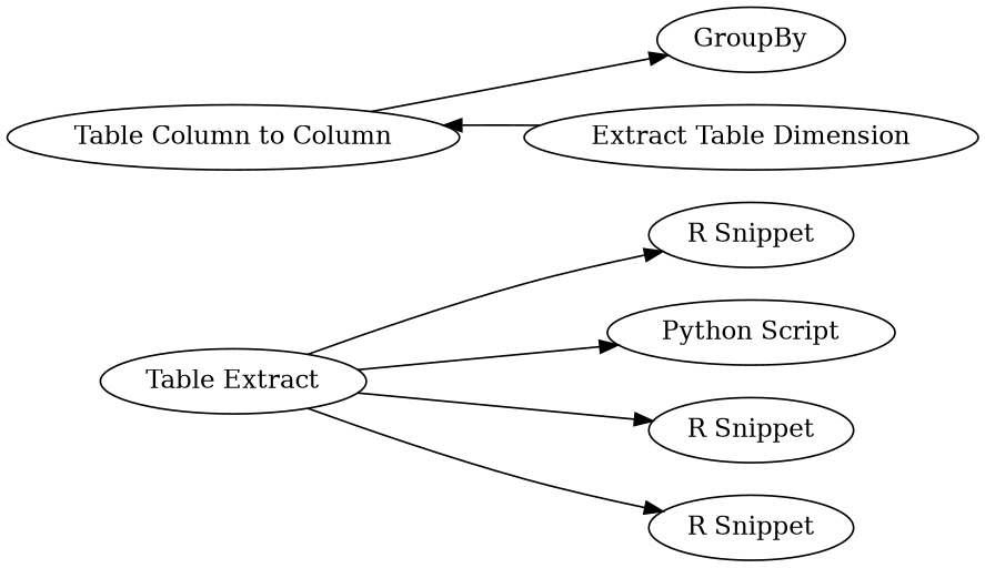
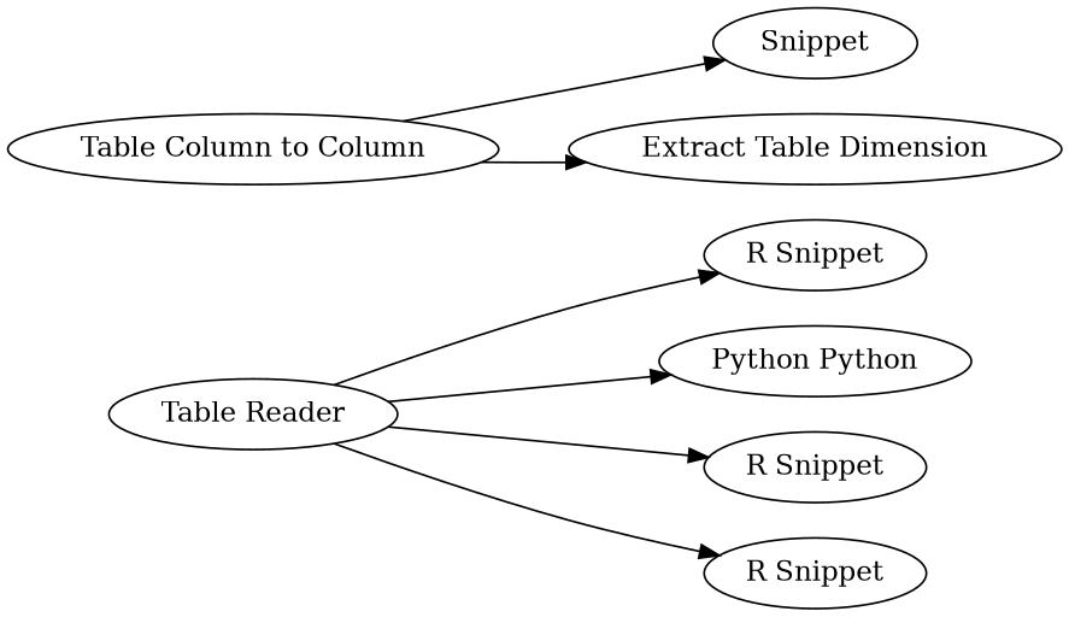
  digraph {
    rankdir=LR
-   n1 [label="Table Extract"]
+   n1 [label="Table Reader"]
    n2 [label="R Snippet"]
-   n3 [label="Python Script"]
+   n3 [label="Python Python"]
    n4 [label="R Snippet"]
    n5 [label="R Snippet"]
-   n6 [label=GroupBy]
+   n6 [label=Snippet]
    n7 [label="Table Column to Column"]
    n8 [label="Extract Table Dimension"]
    n1 -> n2
    n1 -> n3
    n1 -> n4
    n1 -> n5
    n7 -> n6
-   n8 -> n7
+   n7 -> n8
  }
